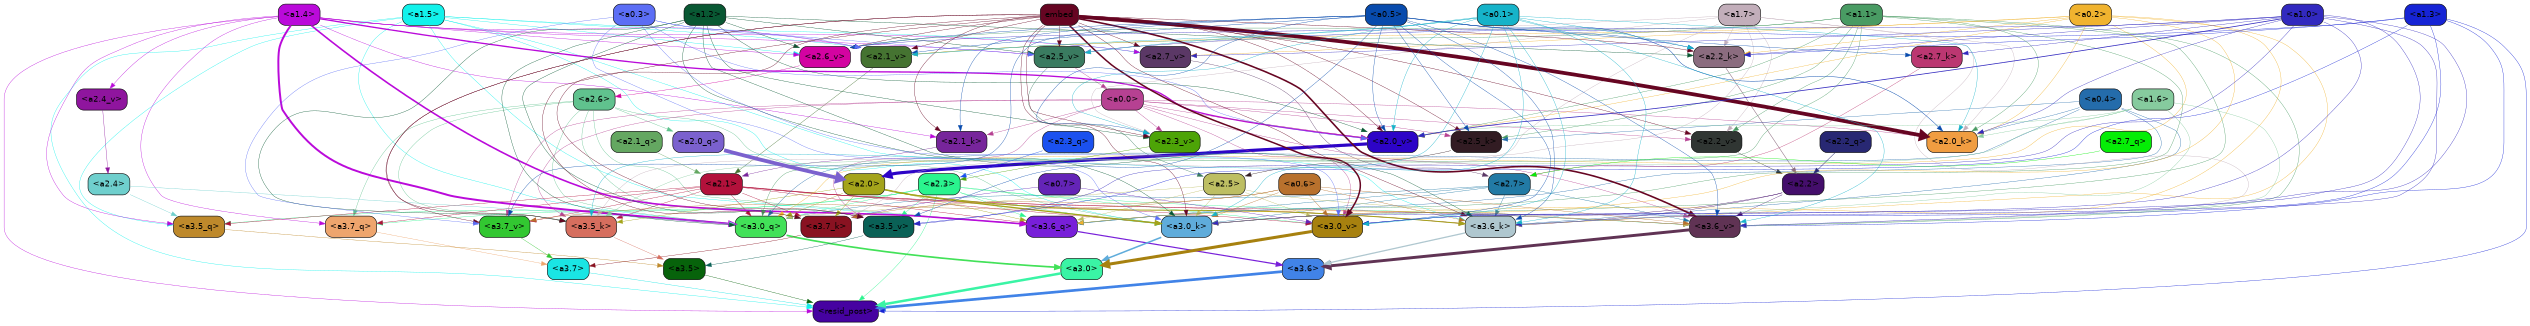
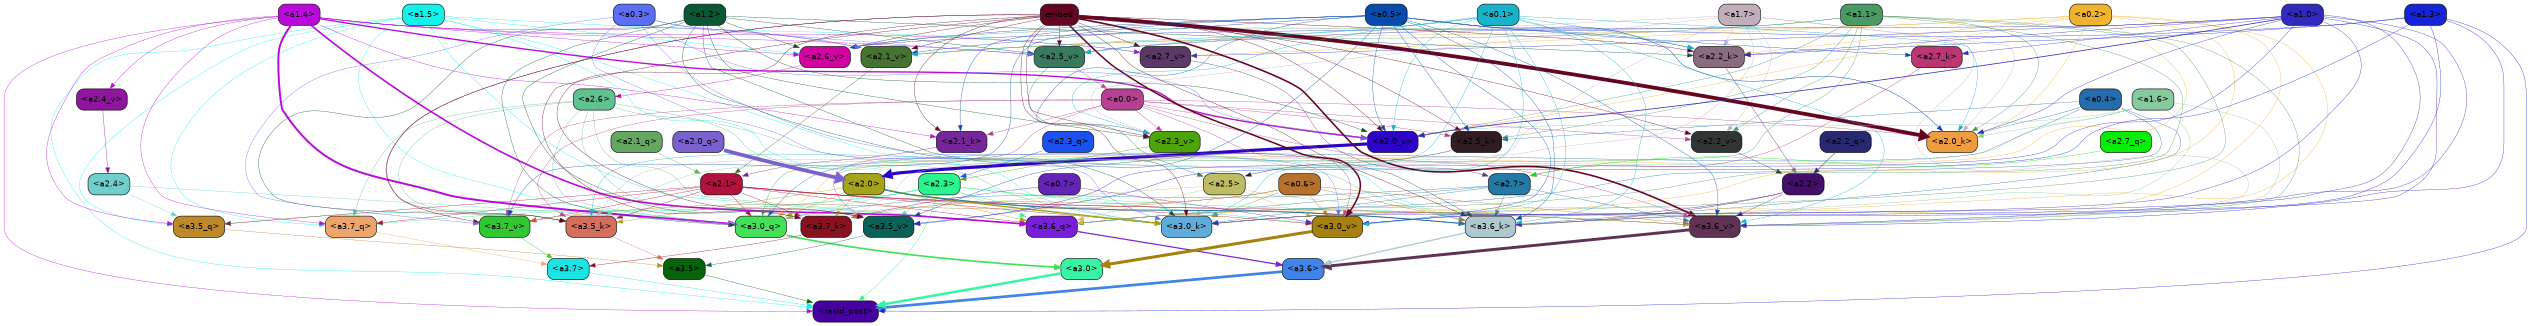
  strict digraph {
    splines=true
    node [color=black fontname=Helvetica shape=box style="filled, rounded"]
    edge [color="#660522" penwidth=0.6]
    "<a3.7>" [fillcolor="#1ae5e4"]
    "<resid_post>" [fillcolor="#4602a1"]
    "<a3.6>" [fillcolor="#4183e7"]
    "<a3.5>" [fillcolor="#07630b"]
    "<a3.0>" [fillcolor="#3af4a5"]
    "<a2.3>" [fillcolor="#2af48e"]
    "<a3.7_q>" [fillcolor="#eea56d"]
    "<a3.6_q>" [fillcolor="#781fd9"]
    "<a3.5_q>" [fillcolor="#be892b"]
    "<a3.0_q>" [fillcolor="#42e158"]
    "<a3.0_k>" [fillcolor="#5facdb"]
    "<a3.6_v>" [fillcolor="#603354"]
    "<a3.5_v>" [fillcolor="#0a6156"]
    "<a3.0_v>" [fillcolor="#a7810f"]
    "<a1.5>" [fillcolor="#12f2eb"]
    "<a3.6_k>" [fillcolor="#afc7cf"]
    "<a2.7_v>" [fillcolor="#5b3866"]
    "<a2.6_v>" [fillcolor="#d303a1"]
    "<a2.1_v>" [fillcolor="#457331"]
    "<a2.7>" [fillcolor="#227aa5"]
    "<a2.6>" [fillcolor="#60c28e"]
    "<a2.1>" [fillcolor="#b2113b"]
    "<a3.7_k>" [fillcolor="#891221"]
    "<a3.5_k>" [fillcolor="#d66e5e"]
    "<a3.7_v>" [fillcolor="#32c731"]
    "<a1.4>" [fillcolor="#ba0ada"]
    "<a2.1_k>" [fillcolor="#77259b"]
    "<a2.5_v>" [fillcolor="#3a7b60"]
    "<a2.4_v>" [fillcolor="#8f159e"]
    "<a2.0_v>" [fillcolor="#2d04c7"]
    "<a2.5>" [fillcolor="#bdbe63"]
    "<a0.0>" [fillcolor="#b64192"]
    "<a2.4>" [fillcolor="#6fcfcd"]
    "<a2.0>" [fillcolor="#a4a41b"]
    "<a1.3>" [fillcolor="#1624d5"]
    "<a2.2_k>" [fillcolor="#8b6c7f"]
    "<a2.2>" [fillcolor="#440e6b"]
    "<a1.1>" [fillcolor="#499b63"]
    "<a2.5_k>" [fillcolor="#321c23"]
    "<a2.0_k>" [fillcolor="#f09d41"]
    "<a2.2_v>" [fillcolor="#303633"]
    "<a0.4>" [fillcolor="#246cab"]
    "<a0.2>" [fillcolor="#f0b32f"]
    "<a1.2>" [fillcolor="#095833"]
    "<a2.3_v>" [fillcolor="#4da407"]
    "<a1.7>" [fillcolor="#c2aeba"]
    "<a0.7>" [fillcolor="#6424b7"]
    "<a0.6>" [fillcolor="#b8712d"]
    embed [fillcolor="#660522"]
    "<a1.6>" [fillcolor="#86cb9e"]
    "<a1.0>" [fillcolor="#3229bf"]
    "<a2.7_k>" [fillcolor="#bb3771"]
    "<a0.5>" [fillcolor="#084bad"]
    "<a0.1>" [fillcolor="#16b3c9"]
    "<a0.3>" [fillcolor="#5c6ef5"]
    "<a2.7_q>" [fillcolor="#05ee06"]
    "<a2.3_q>" [fillcolor="#1b51ef"]
    "<a2.2_q>" [fillcolor="#282873"]
    "<a2.1_q>" [fillcolor="#64a761"]
    "<a2.0_q>" [fillcolor="#7b61ce"]
    "<a3.7>" -> "<resid_post>" [color="#1ae5e4" penwidth=0.6239100098609924]
    "<a3.6>" -> "<resid_post>" [color="#4183e7" penwidth=4.569062113761902]
    "<a3.5>" -> "<resid_post>" [color="#07630b"]
    "<a3.0>" -> "<resid_post>" [color="#3af4a5" penwidth=4.283544182777405]
    "<a2.3>" -> "<resid_post>" [color="#2af48e"]
    "<a2.3>" -> "<a3.7_q>" [color="#2af48e"]
    "<a2.3>" -> "<a3.6_q>" [color="#2af48e"]
    "<a2.3>" -> "<a3.5_q>" [color="#2af48e"]
    "<a2.3>" -> "<a3.0_q>" [color="#2af48e"]
    "<a2.3>" -> "<a3.0_k>" [color="#2af48e"]
    "<a2.3>" -> "<a3.6_v>" [color="#2af48e"]
    "<a2.3>" -> "<a3.5_v>" [color="#2af48e"]
    "<a2.3>" -> "<a3.0_v>" [color="#2af48e"]
    "<a3.7_q>" -> "<a3.7>" [color="#eea56d"]
    "<a3.6_q>" -> "<a3.6>" [color="#781fd9" penwidth=2.0344843566417694]
    "<a3.5_q>" -> "<a3.5>" [color="#be892b"]
    "<a3.0_q>" -> "<a3.0>" [color="#42e158" penwidth=2.863015294075012]
-   "<a3.0_k>" -> "<a3.0>" [color="#5facdb" penwidth=2.6323853135108948]
    "<a3.6_v>" -> "<a3.6>" [color="#603354" penwidth=4.972373723983765]
    "<a3.5_v>" -> "<a3.5>" [color="#0a6156"]
    "<a3.0_v>" -> "<a3.0>" [color="#a7810f" penwidth=5.1638524532318115]
    "<a1.5>" -> "<resid_post>" [color="#12f2eb"]
    "<a1.5>" -> "<a3.6_q>" [color="#12f2eb"]
    "<a1.5>" -> "<a3.5_q>" [color="#12f2eb"]
    "<a1.5>" -> "<a3.0_q>" [color="#12f2eb"]
    "<a1.5>" -> "<a3.0_k>" [color="#12f2eb"]
    "<a1.5>" -> "<a3.6_k>" [color="#12f2eb"]
    "<a1.5>" -> "<a2.7_v>" [color="#12f2eb"]
    "<a1.5>" -> "<a2.6_v>" [color="#12f2eb"]
-   "<a1.5>" -> "<a2.1_v>" [color="#12f2eb"]
+   "<a1.5>" -> "<a3.7_q>" [color="#12f2eb"]
    "<a3.6_k>" -> "<a3.6>" [color="#afc7cf" penwidth=2.1770318150520325]
    "<a2.7_v>" -> "<a2.7>" [color="#5b3866"]
    "<a2.6_v>" -> "<a2.6>" [color="#d303a1"]
    "<a2.1_v>" -> "<a2.1>" [color="#457331"]
    "<a2.7>" -> "<a3.6_q>" [color="#227aa5"]
    "<a2.7>" -> "<a3.0_q>" [color="#227aa5"]
    "<a2.7>" -> "<a3.0_k>" [color="#227aa5"]
    "<a2.7>" -> "<a3.6_v>" [color="#227aa5"]
    "<a2.7>" -> "<a3.6_k>" [color="#227aa5"]
    "<a2.6>" -> "<a3.7_q>" [color="#60c28e"]
    "<a2.6>" -> "<a3.6_q>" [color="#60c28e"]
    "<a2.6>" -> "<a3.0_q>" [color="#60c28e"]
    "<a2.6>" -> "<a3.0_k>" [color="#60c28e"]
-   "<a2.6>" -> "<a2.0_q>" [color="#60c28e"]
+   "<a2.6>" -> "<a3.6_k>" [color="#60c28e"]
    "<a2.6>" -> "<a3.7_k>" [color="#60c28e"]
    "<a2.6>" -> "<a3.5_k>" [color="#60c28e"]
    "<a2.1>" -> "<a3.7_q>" [color="#b2113b"]
    "<a2.1>" -> "<a3.6_q>" [color="#b2113b"]
    "<a2.1>" -> "<a3.5_q>" [color="#b2113b"]
    "<a2.1>" -> "<a3.0_q>" [color="#b2113b"]
    "<a2.1>" -> "<a3.0_k>" [color="#b2113b"]
    "<a2.1>" -> "<a3.6_v>" [color="#b2113b"]
    "<a2.1>" -> "<a3.0_v>" [color="#b2113b"]
    "<a2.1>" -> "<a3.6_k>" [color="#b2113b"]
    "<a2.1>" -> "<a3.7_k>" [color="#b2113b"]
    "<a2.1>" -> "<a3.5_k>" [color="#b2113b"]
    "<a2.1>" -> "<a3.7_v>" [color="#b2113b"]
    "<a3.7_k>" -> "<a3.7>" [color="#891221"]
    "<a3.5_k>" -> "<a3.5>" [color="#d66e5e"]
    "<a3.7_v>" -> "<a3.7>" [color="#32c731"]
    "<a1.4>" -> "<resid_post>" [color="#ba0ada"]
    "<a1.4>" -> "<a3.7_q>" [color="#ba0ada"]
    "<a1.4>" -> "<a3.6_q>" [color="#ba0ada" penwidth=2.7536282539367676]
    "<a1.4>" -> "<a3.5_q>" [color="#ba0ada"]
    "<a1.4>" -> "<a3.0_q>" [color="#ba0ada" penwidth=3.3369133472442627]
    "<a1.4>" -> "<a2.7_v>" [color="#ba0ada"]
    "<a1.4>" -> "<a2.6_v>" [color="#ba0ada"]
    "<a1.4>" -> "<a2.1_v>" [color="#ba0ada"]
    "<a1.4>" -> "<a2.1_k>" [color="#ba0ada"]
    "<a1.4>" -> "<a2.5_v>" [color="#ba0ada"]
    "<a1.4>" -> "<a2.4_v>" [color="#ba0ada"]
    "<a1.4>" -> "<a2.0_v>" [color="#ba0ada" penwidth=2.2818827629089355]
    "<a2.1_k>" -> "<a2.1>" [color="#77259b"]
    "<a2.5_v>" -> "<a2.5>" [color="#3a7b60"]
    "<a2.5_v>" -> "<a0.0>" [color="#b64192"]
    "<a2.4_v>" -> "<a2.4>" [color="#8f159e"]
    "<a2.0_v>" -> "<a2.0>" [color="#2d04c7" penwidth=5.395828627049923]
    "<a2.5>" -> "<a3.6_q>" [color="#bdbe63"]
    "<a2.5>" -> "<a3.0_q>" [color="#bdbe63"]
    "<a2.5>" -> "<a3.0_k>" [color="#bdbe63"]
    "<a2.5>" -> "<a3.6_v>" [color="#bdbe63"]
    "<a2.5>" -> "<a3.0_v>" [color="#bdbe63"]
    "<a0.0>" -> "<a3.6_v>" [color="#b64192"]
    "<a0.0>" -> "<a3.5_v>" [color="#b64192"]
    "<a0.0>" -> "<a3.0_v>" [color="#b64192"]
    "<a0.0>" -> "<a3.5_k>" [color="#b64192"]
    "<a0.0>" -> "<a3.7_v>" [color="#b64192"]
    "<a0.0>" -> "<a2.1_k>" [color="#b64192"]
    "<a0.0>" -> "<a2.0_v>" [color="#b64192"]
    "<a0.0>" -> "<a2.5_k>" [color="#b64192"]
    "<a0.0>" -> "<a2.0_k>" [color="#b64192"]
    "<a0.0>" -> "<a2.2_v>" [color="#b64192"]
    "<a0.0>" -> "<a2.3_v>" [color="#b64192"]
    "<a2.4>" -> "<a3.5_q>" [color="#6fcfcd"]
    "<a2.4>" -> "<a3.0_q>" [color="#6fcfcd"]
    "<a2.0>" -> "<a3.6_q>" [color="#a4a41b"]
    "<a2.0>" -> "<a3.0_q>" [color="#a4a41b"]
    "<a2.0>" -> "<a3.0_k>" [color="#a4a41b" penwidth=2.239806979894638]
-   "<a2.0>" -> "<a3.6_k>" [color="#a4a41b" penwidth=1.7047871947288513]
+   "<a2.0>" -> "<a3.6_k>" [color="#227aa5" penwidth=1.7047871947288513]
    "<a2.0>" -> "<a3.7_k>" [color="#a4a41b"]
    "<a2.0>" -> "<a3.5_k>" [color="#a4a41b"]
    "<a1.3>" -> "<resid_post>" [color="#1624d5"]
    "<a1.3>" -> "<a3.6_v>" [color="#1624d5"]
    "<a1.3>" -> "<a3.5_v>" [color="#1624d5"]
    "<a1.3>" -> "<a3.0_v>" [color="#1624d5"]
    "<a1.3>" -> "<a2.5_v>" [color="#1624d5"]
    "<a1.3>" -> "<a2.2_k>" [color="#1624d5"]
    "<a2.2_k>" -> "<a2.2>" [color="#8b6c7f" penwidth=0.8810110092163086]
    "<a2.2>" -> "<a3.0_k>" [color="#440e6b"]
    "<a2.2>" -> "<a3.6_v>" [color="#440e6b"]
    "<a2.2>" -> "<a3.6_k>" [color="#440e6b"]
    "<a1.1>" -> "<a3.6_q>" [color="#499b63"]
    "<a1.1>" -> "<a3.0_q>" [color="#499b63"]
    "<a1.1>" -> "<a3.0_k>" [color="#499b63"]
    "<a1.1>" -> "<a3.6_v>" [color="#499b63"]
    "<a1.1>" -> "<a2.6_v>" [color="#499b63"]
    "<a1.1>" -> "<a2.1_v>" [color="#499b63"]
    "<a1.1>" -> "<a2.0_v>" [color="#499b63"]
    "<a1.1>" -> "<a2.5_k>" [color="#499b63"]
    "<a1.1>" -> "<a2.0_k>" [color="#499b63"]
    "<a1.1>" -> "<a2.2_v>" [color="#499b63"]
    "<a2.5_k>" -> "<a2.5>" [color="#321c23"]
    "<a2.2_v>" -> "<a2.2>" [color="#303633"]
    "<a0.4>" -> "<a3.6_q>" [color="#246cab"]
    "<a0.4>" -> "<a3.0_q>" [color="#246cab"]
    "<a0.4>" -> "<a3.6_k>" [color="#246cab"]
    "<a0.4>" -> "<a2.5_k>" [color="#246cab"]
    "<a0.4>" -> "<a2.0_k>" [color="#246cab"]
    "<a0.2>" -> "<a3.6_q>" [color="#f0b32f"]
    "<a0.2>" -> "<a3.0_q>" [color="#f0b32f"]
    "<a0.2>" -> "<a3.0_k>" [color="#f0b32f"]
    "<a0.2>" -> "<a3.6_k>" [color="#f0b32f"]
    "<a0.2>" -> "<a2.7_v>" [color="#f0b32f"]
    "<a0.2>" -> "<a2.1_v>" [color="#f0b32f"]
    "<a0.2>" -> "<a2.0_v>" [color="#f0b32f"]
    "<a0.2>" -> "<a2.2_k>" [color="#f0b32f"]
    "<a0.2>" -> "<a2.0_k>" [color="#f0b32f"]
    "<a1.2>" -> "<a3.0_q>" [color="#095833"]
    "<a1.2>" -> "<a3.0_k>" [color="#095833"]
    "<a1.2>" -> "<a3.5_v>" [color="#095833"]
    "<a1.2>" -> "<a3.6_k>" [color="#095833"]
    "<a1.2>" -> "<a2.6_v>" [color="#095833"]
    "<a1.2>" -> "<a3.5_k>" [color="#095833"]
    "<a1.2>" -> "<a2.5_v>" [color="#095833"]
    "<a1.2>" -> "<a2.0_v>" [color="#095833"]
    "<a1.2>" -> "<a2.2_k>" [color="#095833"]
    "<a1.2>" -> "<a2.3_v>" [color="#095833"]
    "<a2.3_v>" -> "<a2.3>" [color="#4da407"]
    "<a1.7>" -> "<a3.6_v>" [color="#c2aeba"]
    "<a1.7>" -> "<a3.7_k>" [color="#c2aeba"]
    "<a1.7>" -> "<a3.5_k>" [color="#c2aeba"]
    "<a1.7>" -> "<a2.5_v>" [color="#c2aeba"]
    "<a1.7>" -> "<a2.2_k>" [color="#c2aeba"]
    "<a1.7>" -> "<a2.0_k>" [color="#c2aeba"]
    "<a1.7>" -> "<a2.2_v>" [color="#c2aeba"]
    "<a1.7>" -> "<a2.3_v>" [color="#c2aeba"]
    "<a0.7>" -> "<a3.0_v>" [color="#6424b7"]
    "<a0.7>" -> "<a3.7_k>" [color="#6424b7"]
    "<a0.6>" -> "<a3.0_k>" [color="#b8712d"]
    "<a0.6>" -> "<a3.6_v>" [color="#b8712d"]
    "<a0.6>" -> "<a3.0_v>" [color="#b8712d"]
    "<a0.6>" -> "<a3.6_k>" [color="#b8712d"]
    "<a0.6>" -> "<a3.7_k>" [color="#b8712d"]
    "<a0.6>" -> "<a3.7_v>" [color="#b8712d"]
    embed -> "<a3.0_k>"
    embed -> "<a3.6_v>" [penwidth=2.7369276881217957]
    embed -> "<a3.5_v>"
    embed -> "<a3.0_v>" [penwidth=2.5778204202651978]
    embed -> "<a3.6_k>"
    embed -> "<a2.7_v>"
    embed -> "<a2.6_v>"
    embed -> "<a2.1_v>"
    embed -> "<a3.7_k>"
    embed -> "<a3.5_k>"
    embed -> "<a3.7_v>"
    embed -> "<a2.1_k>"
    embed -> "<a2.5_v>"
    embed -> "<a2.0_v>"
    embed -> "<a2.2_k>" [penwidth=0.6363201141357422]
    embed -> "<a2.5_k>"
    embed -> "<a2.0_k>" [penwidth=6.407642982900143]
    embed -> "<a2.2_v>" [penwidth=0.6175012588500977]
    embed -> "<a2.3_v>"
    "<a1.6>" -> "<a3.6_v>" [color="#86cb9e"]
    "<a1.6>" -> "<a3.6_k>" [color="#86cb9e"]
    "<a1.6>" -> "<a3.5_k>" [color="#86cb9e"]
    "<a1.6>" -> "<a2.0_v>" [color="#86cb9e"]
    "<a1.6>" -> "<a2.0_k>" [color="#86cb9e"]
    "<a1.0>" -> "<a3.0_k>" [color="#3229bf"]
    "<a1.0>" -> "<a3.6_v>" [color="#3229bf"]
    "<a1.0>" -> "<a3.5_v>" [color="#3229bf"]
    "<a1.0>" -> "<a3.0_v>" [color="#3229bf"]
    "<a1.0>" -> "<a3.6_k>" [color="#3229bf"]
    "<a1.0>" -> "<a2.7_v>" [color="#3229bf"]
    "<a1.0>" -> "<a2.6_v>" [color="#3229bf"]
    "<a1.0>" -> "<a2.0_v>" [color="#3229bf" penwidth=1.2978954315185547]
    "<a1.0>" -> "<a2.2_k>" [color="#3229bf"]
    "<a1.0>" -> "<a2.0_k>" [color="#3229bf"]
    "<a1.0>" -> "<a2.7_k>" [color="#3229bf"]
    "<a2.7_k>" -> "<a2.7>" [color="#bb3771"]
    "<a0.5>" -> "<a3.6_v>" [color="#084bad"]
    "<a0.5>" -> "<a3.5_v>" [color="#084bad"]
    "<a0.5>" -> "<a3.0_v>" [color="#084bad"]
    "<a0.5>" -> "<a3.6_k>" [color="#084bad"]
    "<a0.5>" -> "<a2.6_v>" [color="#084bad"]
    "<a0.5>" -> "<a2.1_v>" [color="#084bad"]
    "<a0.5>" -> "<a3.7_v>" [color="#084bad"]
    "<a0.5>" -> "<a2.1_k>" [color="#084bad"]
    "<a0.5>" -> "<a2.0_v>" [color="#084bad"]
    "<a0.5>" -> "<a2.2_k>" [color="#084bad"]
    "<a0.5>" -> "<a2.5_k>" [color="#084bad"]
    "<a0.5>" -> "<a2.0_k>" [color="#084bad" penwidth=0.7721366882324219]
    "<a0.5>" -> "<a2.3_v>" [color="#084bad"]
    "<a0.5>" -> "<a2.7_k>" [color="#084bad"]
    "<a0.1>" -> "<a3.0_k>" [color="#16b3c9"]
    "<a0.1>" -> "<a3.6_v>" [color="#16b3c9"]
    "<a0.1>" -> "<a3.0_v>" [color="#16b3c9"]
    "<a0.1>" -> "<a3.6_k>" [color="#16b3c9"]
    "<a0.1>" -> "<a2.1_v>" [color="#16b3c9"]
    "<a0.1>" -> "<a3.5_k>" [color="#16b3c9"]
    "<a0.1>" -> "<a2.5_v>" [color="#16b3c9"]
    "<a0.1>" -> "<a2.0_v>" [color="#16b3c9"]
    "<a0.1>" -> "<a2.2_k>" [color="#16b3c9"]
    "<a0.1>" -> "<a2.0_k>" [color="#16b3c9"]
    "<a0.1>" -> "<a2.3_v>" [color="#16b3c9"]
    "<a0.3>" -> "<a3.0_k>" [color="#5c6ef5"]
    "<a0.3>" -> "<a3.0_v>" [color="#5c6ef5"]
    "<a0.3>" -> "<a2.1_v>" [color="#5c6ef5"]
    "<a0.3>" -> "<a3.7_v>" [color="#5c6ef5"]
    "<a0.3>" -> "<a2.5_v>" [color="#5c6ef5"]
    "<a0.3>" -> "<a2.0_v>" [color="#5c6ef5"]
    "<a2.7_q>" -> "<a2.7>" [color="#05ee06"]
    "<a2.3_q>" -> "<a2.3>" [color="#1b51ef"]
    "<a2.2_q>" -> "<a2.2>" [color="#282873" penwidth=0.7441773414611816]
    "<a2.1_q>" -> "<a2.1>" [color="#64a761"]
    "<a2.0_q>" -> "<a2.0>" [color="#7b61ce" penwidth=6.422367453575134]
  }
